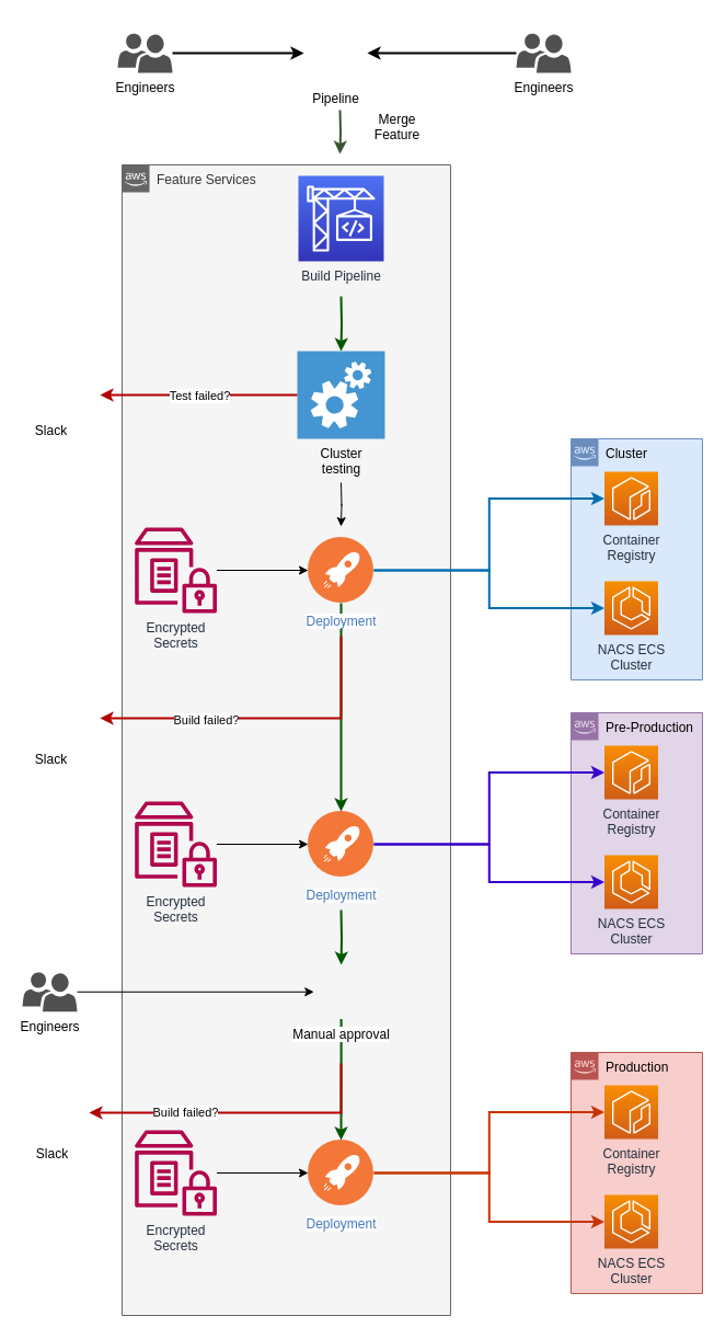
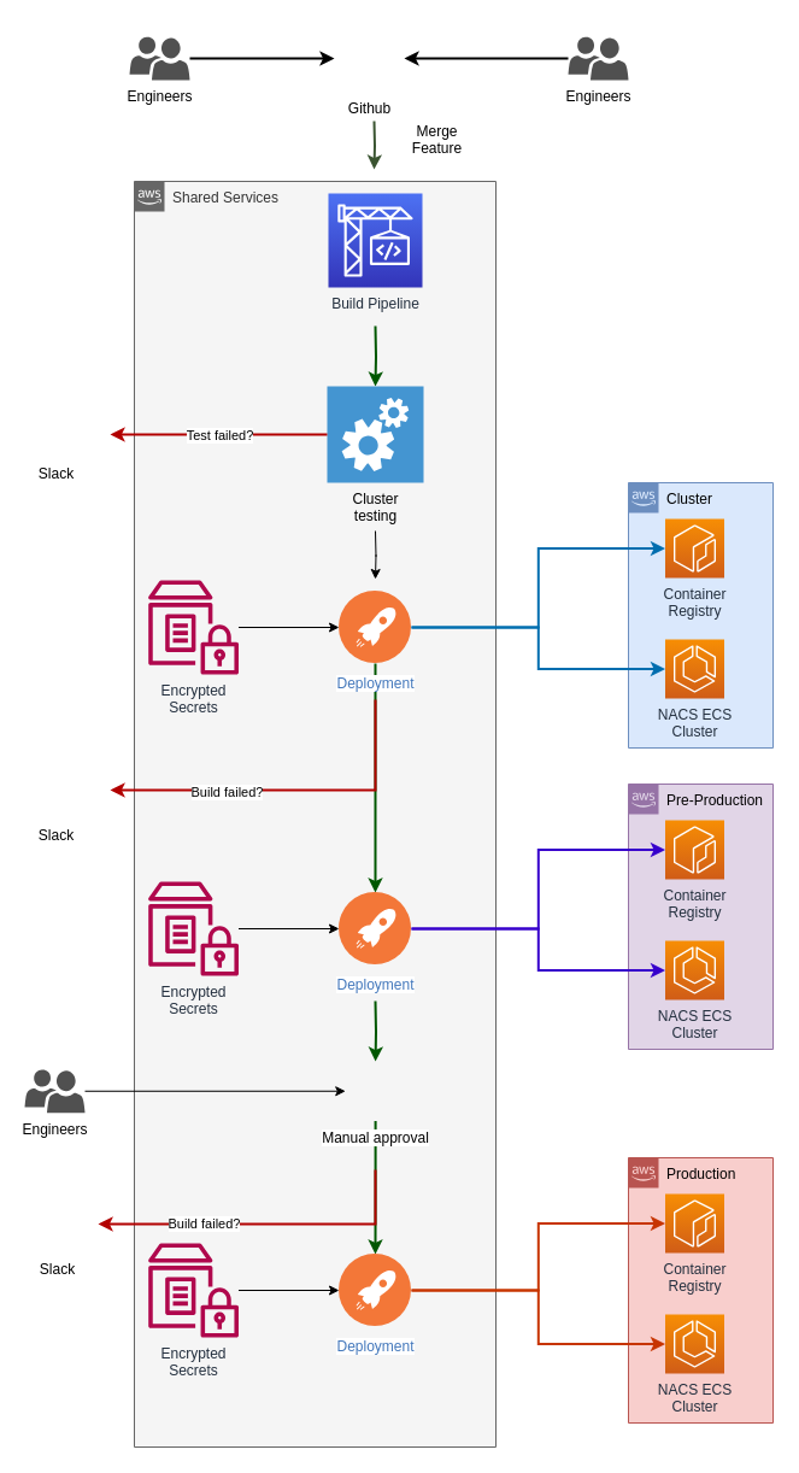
  <mxCell id="0" />
  <mxCell id="1" parent="0" />
  <mxCell id="2" style="edgeStyle=orthogonalEdgeStyle;rounded=0;orthogonalLoop=1;jettySize=auto;html=1;entryX=0;entryY=0.5;entryDx=0;entryDy=0;strokeWidth=2;" parent="1" edge="1"><mxGeometry relative="1" as="geometry"><mxPoint x="157" y="48" as="sourcePoint" /><mxPoint x="277" y="48" as="targetPoint" /><Array as="points"><mxPoint x="157" y="48" /></Array></mxGeometry></mxCell>
  <mxCell id="3" value="Engineers" style="pointerEvents=1;shadow=0;dashed=0;html=1;strokeColor=none;labelPosition=center;verticalLabelPosition=bottom;verticalAlign=top;align=center;fillColor=#505050;shape=mxgraph.mscae.intune.user_group" parent="1" vertex="1"><mxGeometry x="107" y="30" width="50" height="36" as="geometry" /></mxCell>
  <mxCell id="4" style="edgeStyle=orthogonalEdgeStyle;rounded=0;orthogonalLoop=1;jettySize=auto;html=1;fillColor=#6d8764;strokeColor=#3A5431;strokeWidth=2;" parent="1" edge="1"><mxGeometry relative="1" as="geometry"><mxPoint x="310" y="140" as="targetPoint" /><mxPoint x="310" y="100" as="sourcePoint" /></mxGeometry></mxCell>
- <mxCell id="5" value="Pipeline" style="shape=image;html=1;verticalAlign=top;verticalLabelPosition=bottom;labelBackgroundColor=#ffffff;imageAspect=0;aspect=fixed;image=https://cdn2.iconfinder.com/data/icons/font-awesome/1792/github-square-128.png" parent="1" vertex="1"><mxGeometry x="278" y="20" width="56" height="56" as="geometry" /></mxCell>
+ <mxCell id="5" value="Github" style="shape=image;html=1;verticalAlign=top;verticalLabelPosition=bottom;labelBackgroundColor=#ffffff;imageAspect=0;aspect=fixed;image=https://cdn2.iconfinder.com/data/icons/font-awesome/1792/github-square-128.png" parent="1" vertex="1"><mxGeometry x="278" y="20" width="56" height="56" as="geometry" /></mxCell>
  <mxCell id="6" style="edgeStyle=orthogonalEdgeStyle;rounded=0;orthogonalLoop=1;jettySize=auto;html=1;entryX=1;entryY=0.5;entryDx=0;entryDy=0;strokeWidth=2;" parent="1" source="7" edge="1"><mxGeometry relative="1" as="geometry"><mxPoint x="335" y="48" as="targetPoint" /></mxGeometry></mxCell>
  <mxCell id="7" value="Engineers" style="pointerEvents=1;shadow=0;dashed=0;html=1;strokeColor=none;labelPosition=center;verticalLabelPosition=bottom;verticalAlign=top;align=center;fillColor=#505050;shape=mxgraph.mscae.intune.user_group" parent="1" vertex="1"><mxGeometry x="471" y="30" width="50" height="36" as="geometry" /></mxCell>
- <mxCell id="8" value="Feature Services" style="points=[[0,0],[0.25,0],[0.5,0],[0.75,0],[1,0],[1,0.25],[1,0.5],[1,0.75],[1,1],[0.75,1],[0.5,1],[0.25,1],[0,1],[0,0.75],[0,0.5],[0,0.25]];outlineConnect=0;html=1;whiteSpace=wrap;fontSize=12;fontStyle=0;container=1;pointerEvents=0;collapsible=0;recursiveResize=0;shape=mxgraph.aws4.group;grIcon=mxgraph.aws4.group_aws_cloud_alt;strokeColor=#666666;fillColor=#f5f5f5;verticalAlign=top;align=left;spacingLeft=30;dashed=0;fontColor=#333333;" parent="1" vertex="1"><mxGeometry x="111" y="150" width="300" height="1050" as="geometry" /></mxCell>
+ <mxCell id="8" value="Shared Services" style="points=[[0,0],[0.25,0],[0.5,0],[0.75,0],[1,0],[1,0.25],[1,0.5],[1,0.75],[1,1],[0.75,1],[0.5,1],[0.25,1],[0,1],[0,0.75],[0,0.5],[0,0.25]];outlineConnect=0;html=1;whiteSpace=wrap;fontSize=12;fontStyle=0;container=1;pointerEvents=0;collapsible=0;recursiveResize=0;shape=mxgraph.aws4.group;grIcon=mxgraph.aws4.group_aws_cloud_alt;strokeColor=#666666;fillColor=#f5f5f5;verticalAlign=top;align=left;spacingLeft=30;dashed=0;fontColor=#333333;" parent="1" vertex="1"><mxGeometry x="111" y="150" width="300" height="1050" as="geometry" /></mxCell>
  <mxCell id="9" style="edgeStyle=orthogonalEdgeStyle;rounded=0;orthogonalLoop=1;jettySize=auto;html=1;fillColor=#008a00;strokeColor=#005700;strokeWidth=2;" parent="8" target="12" edge="1"><mxGeometry relative="1" as="geometry"><mxPoint x="200" y="120" as="sourcePoint" /></mxGeometry></mxCell>
  <mxCell id="10" value="Build Pipeline" style="sketch=0;points=[[0,0,0],[0.25,0,0],[0.5,0,0],[0.75,0,0],[1,0,0],[0,1,0],[0.25,1,0],[0.5,1,0],[0.75,1,0],[1,1,0],[0,0.25,0],[0,0.5,0],[0,0.75,0],[1,0.25,0],[1,0.5,0],[1,0.75,0]];outlineConnect=0;fontColor=#232F3E;gradientColor=#4D72F3;gradientDirection=north;fillColor=#3334B9;strokeColor=#ffffff;dashed=0;verticalLabelPosition=bottom;verticalAlign=top;align=center;html=1;fontSize=12;fontStyle=0;aspect=fixed;shape=mxgraph.aws4.resourceIcon;resIcon=mxgraph.aws4.codebuild;" parent="8" vertex="1"><mxGeometry x="161" y="10" width="78" height="78" as="geometry" /></mxCell>
  <mxCell id="11" style="edgeStyle=orthogonalEdgeStyle;rounded=0;orthogonalLoop=1;jettySize=auto;html=1;" parent="8" edge="1"><mxGeometry relative="1" as="geometry"><mxPoint x="200" y="290" as="sourcePoint" /><mxPoint x="200" y="330" as="targetPoint" /></mxGeometry></mxCell>
  <mxCell id="12" value="Cluster &lt;br&gt;testing" style="shadow=0;dashed=0;html=1;strokeColor=none;fillColor=#4495D1;labelPosition=center;verticalLabelPosition=bottom;verticalAlign=top;align=center;outlineConnect=0;shape=mxgraph.veeam.automated_testing;" parent="8" vertex="1"><mxGeometry x="160" y="170" width="80" height="80" as="geometry" /></mxCell>
  <mxCell id="13" style="edgeStyle=orthogonalEdgeStyle;rounded=0;orthogonalLoop=1;jettySize=auto;html=1;entryX=0.5;entryY=0;entryDx=0;entryDy=0;fillColor=#008a00;strokeColor=#005700;strokeWidth=2;" parent="8" source="14" target="20" edge="1"><mxGeometry relative="1" as="geometry" /></mxCell>
  <mxCell id="14" value="Deployment" style="aspect=fixed;perimeter=ellipsePerimeter;html=1;align=center;shadow=0;dashed=0;fontColor=#4277BB;labelBackgroundColor=#ffffff;fontSize=12;spacingTop=3;image;image=img/lib/ibm/devops/continuous_deploy.svg;" parent="8" vertex="1"><mxGeometry x="170" y="340" width="60" height="60" as="geometry" /></mxCell>
  <mxCell id="15" style="edgeStyle=orthogonalEdgeStyle;rounded=0;orthogonalLoop=1;jettySize=auto;html=1;entryX=0.5;entryY=0;entryDx=0;entryDy=0;fillColor=#008a00;strokeColor=#005700;strokeWidth=2;" parent="8" source="16" target="30" edge="1"><mxGeometry relative="1" as="geometry" /></mxCell>
  <mxCell id="16" value="Manual approval" style="shape=image;html=1;verticalAlign=top;verticalLabelPosition=bottom;labelBackgroundColor=#ffffff;imageAspect=0;aspect=fixed;image=https://cdn4.iconfinder.com/data/icons/ui-office/512/User_Interface-50-128.png;imageBackground=none;" parent="8" vertex="1"><mxGeometry x="175.25" y="730" width="49.5" height="49.5" as="geometry" /></mxCell>
  <mxCell id="17" style="edgeStyle=orthogonalEdgeStyle;rounded=0;orthogonalLoop=1;jettySize=auto;html=1;entryX=0;entryY=0.5;entryDx=0;entryDy=0;" parent="8" source="18" target="14" edge="1"><mxGeometry relative="1" as="geometry" /></mxCell>
  <mxCell id="18" value="Encrypted&lt;br&gt;Secrets" style="sketch=0;outlineConnect=0;fontColor=#232F3E;gradientColor=none;fillColor=#B0084D;strokeColor=none;dashed=0;verticalLabelPosition=bottom;verticalAlign=top;align=center;html=1;fontSize=12;fontStyle=0;aspect=fixed;pointerEvents=1;shape=mxgraph.aws4.parameter_store;" parent="8" vertex="1"><mxGeometry x="11.5" y="331" width="75" height="78" as="geometry" /></mxCell>
  <mxCell id="19" style="edgeStyle=orthogonalEdgeStyle;rounded=0;orthogonalLoop=1;jettySize=auto;html=1;fillColor=#008a00;strokeColor=#005700;strokeWidth=2;" parent="8" target="16" edge="1"><mxGeometry relative="1" as="geometry"><mxPoint x="200" y="680" as="sourcePoint" /></mxGeometry></mxCell>
  <mxCell id="20" value="Deployment" style="aspect=fixed;perimeter=ellipsePerimeter;html=1;align=center;shadow=0;dashed=0;fontColor=#4277BB;labelBackgroundColor=#ffffff;fontSize=12;spacingTop=3;image;image=img/lib/ibm/devops/continuous_deploy.svg;" parent="8" vertex="1"><mxGeometry x="170" y="590" width="60" height="60" as="geometry" /></mxCell>
  <mxCell id="21" style="edgeStyle=orthogonalEdgeStyle;rounded=0;orthogonalLoop=1;jettySize=auto;html=1;entryX=0;entryY=0.5;entryDx=0;entryDy=0;" parent="8" source="22" target="20" edge="1"><mxGeometry relative="1" as="geometry" /></mxCell>
  <mxCell id="22" value="Encrypted&lt;br&gt;Secrets" style="sketch=0;outlineConnect=0;fontColor=#232F3E;gradientColor=none;fillColor=#B0084D;strokeColor=none;dashed=0;verticalLabelPosition=bottom;verticalAlign=top;align=center;html=1;fontSize=12;fontStyle=0;aspect=fixed;pointerEvents=1;shape=mxgraph.aws4.parameter_store;" parent="8" vertex="1"><mxGeometry x="11.5" y="581" width="75" height="78" as="geometry" /></mxCell>
  <mxCell id="23" value="Pre-Production" style="points=[[0,0],[0.25,0],[0.5,0],[0.75,0],[1,0],[1,0.25],[1,0.5],[1,0.75],[1,1],[0.75,1],[0.5,1],[0.25,1],[0,1],[0,0.75],[0,0.5],[0,0.25]];outlineConnect=0;html=1;whiteSpace=wrap;fontSize=12;fontStyle=0;container=1;pointerEvents=0;collapsible=0;recursiveResize=0;shape=mxgraph.aws4.group;grIcon=mxgraph.aws4.group_aws_cloud_alt;strokeColor=#9673a6;fillColor=#e1d5e7;verticalAlign=top;align=left;spacingLeft=30;dashed=0;" parent="8" vertex="1"><mxGeometry x="410" y="500" width="120" height="220" as="geometry" /></mxCell>
  <mxCell id="24" value="Container &lt;br&gt;Registry&lt;br&gt;" style="sketch=0;points=[[0,0,0],[0.25,0,0],[0.5,0,0],[0.75,0,0],[1,0,0],[0,1,0],[0.25,1,0],[0.5,1,0],[0.75,1,0],[1,1,0],[0,0.25,0],[0,0.5,0],[0,0.75,0],[1,0.25,0],[1,0.5,0],[1,0.75,0]];outlineConnect=0;fontColor=#232F3E;gradientColor=#F78E04;gradientDirection=north;fillColor=#D05C17;strokeColor=#ffffff;dashed=0;verticalLabelPosition=bottom;verticalAlign=top;align=center;html=1;fontSize=12;fontStyle=0;aspect=fixed;shape=mxgraph.aws4.resourceIcon;resIcon=mxgraph.aws4.ecr;" parent="23" vertex="1"><mxGeometry x="30.5" y="30" width="49" height="49" as="geometry" /></mxCell>
  <mxCell id="25" value="NACS ECS &lt;br&gt;Cluster" style="sketch=0;points=[[0,0,0],[0.25,0,0],[0.5,0,0],[0.75,0,0],[1,0,0],[0,1,0],[0.25,1,0],[0.5,1,0],[0.75,1,0],[1,1,0],[0,0.25,0],[0,0.5,0],[0,0.75,0],[1,0.25,0],[1,0.5,0],[1,0.75,0]];outlineConnect=0;fontColor=#232F3E;gradientColor=#F78E04;gradientDirection=north;fillColor=#D05C17;strokeColor=#ffffff;dashed=0;verticalLabelPosition=bottom;verticalAlign=top;align=center;html=1;fontSize=12;fontStyle=0;aspect=fixed;shape=mxgraph.aws4.resourceIcon;resIcon=mxgraph.aws4.ecs;" parent="23" vertex="1"><mxGeometry x="30.5" y="130" width="49" height="49" as="geometry" /></mxCell>
  <mxCell id="26" style="edgeStyle=orthogonalEdgeStyle;rounded=0;orthogonalLoop=1;jettySize=auto;html=1;entryX=0;entryY=0.5;entryDx=0;entryDy=0;entryPerimeter=0;fillColor=#6a00ff;strokeColor=#3700CC;strokeWidth=2;" parent="8" source="20" target="24" edge="1"><mxGeometry relative="1" as="geometry" /></mxCell>
  <mxCell id="27" style="edgeStyle=orthogonalEdgeStyle;rounded=0;orthogonalLoop=1;jettySize=auto;html=1;entryX=0;entryY=0.5;entryDx=0;entryDy=0;entryPerimeter=0;fillColor=#6a00ff;strokeColor=#3700CC;strokeWidth=2;" parent="8" source="20" target="25" edge="1"><mxGeometry relative="1" as="geometry" /></mxCell>
  <mxCell id="28" style="edgeStyle=orthogonalEdgeStyle;rounded=0;orthogonalLoop=1;jettySize=auto;html=1;entryX=0;entryY=0.5;entryDx=0;entryDy=0;" parent="8" source="29" target="30" edge="1"><mxGeometry relative="1" as="geometry" /></mxCell>
  <mxCell id="29" value="Encrypted&lt;br&gt;Secrets" style="sketch=0;outlineConnect=0;fontColor=#232F3E;gradientColor=none;fillColor=#B0084D;strokeColor=none;dashed=0;verticalLabelPosition=bottom;verticalAlign=top;align=center;html=1;fontSize=12;fontStyle=0;aspect=fixed;pointerEvents=1;shape=mxgraph.aws4.parameter_store;" parent="8" vertex="1"><mxGeometry x="11.5" y="881" width="75" height="78" as="geometry" /></mxCell>
  <mxCell id="30" value="Deployment" style="aspect=fixed;perimeter=ellipsePerimeter;html=1;align=center;shadow=0;dashed=0;fontColor=#4277BB;labelBackgroundColor=#ffffff;fontSize=12;spacingTop=3;image;image=img/lib/ibm/devops/continuous_deploy.svg;" parent="8" vertex="1"><mxGeometry x="170" y="890" width="60" height="60" as="geometry" /></mxCell>
  <mxCell id="31" value="Production" style="points=[[0,0],[0.25,0],[0.5,0],[0.75,0],[1,0],[1,0.25],[1,0.5],[1,0.75],[1,1],[0.75,1],[0.5,1],[0.25,1],[0,1],[0,0.75],[0,0.5],[0,0.25]];outlineConnect=0;html=1;whiteSpace=wrap;fontSize=12;fontStyle=0;container=1;pointerEvents=0;collapsible=0;recursiveResize=0;shape=mxgraph.aws4.group;grIcon=mxgraph.aws4.group_aws_cloud_alt;strokeColor=#b85450;fillColor=#f8cecc;verticalAlign=top;align=left;spacingLeft=30;dashed=0;" parent="8" vertex="1"><mxGeometry x="410" y="810" width="120" height="220" as="geometry" /></mxCell>
  <mxCell id="32" value="Container &lt;br&gt;Registry&lt;br&gt;" style="sketch=0;points=[[0,0,0],[0.25,0,0],[0.5,0,0],[0.75,0,0],[1,0,0],[0,1,0],[0.25,1,0],[0.5,1,0],[0.75,1,0],[1,1,0],[0,0.25,0],[0,0.5,0],[0,0.75,0],[1,0.25,0],[1,0.5,0],[1,0.75,0]];outlineConnect=0;fontColor=#232F3E;gradientColor=#F78E04;gradientDirection=north;fillColor=#D05C17;strokeColor=#ffffff;dashed=0;verticalLabelPosition=bottom;verticalAlign=top;align=center;html=1;fontSize=12;fontStyle=0;aspect=fixed;shape=mxgraph.aws4.resourceIcon;resIcon=mxgraph.aws4.ecr;" parent="31" vertex="1"><mxGeometry x="30.5" y="30" width="49" height="49" as="geometry" /></mxCell>
  <mxCell id="33" value="NACS ECS &lt;br&gt;Cluster" style="sketch=0;points=[[0,0,0],[0.25,0,0],[0.5,0,0],[0.75,0,0],[1,0,0],[0,1,0],[0.25,1,0],[0.5,1,0],[0.75,1,0],[1,1,0],[0,0.25,0],[0,0.5,0],[0,0.75,0],[1,0.25,0],[1,0.5,0],[1,0.75,0]];outlineConnect=0;fontColor=#232F3E;gradientColor=#F78E04;gradientDirection=north;fillColor=#D05C17;strokeColor=#ffffff;dashed=0;verticalLabelPosition=bottom;verticalAlign=top;align=center;html=1;fontSize=12;fontStyle=0;aspect=fixed;shape=mxgraph.aws4.resourceIcon;resIcon=mxgraph.aws4.ecs;" parent="31" vertex="1"><mxGeometry x="30.5" y="130" width="49" height="49" as="geometry" /></mxCell>
  <mxCell id="34" style="edgeStyle=orthogonalEdgeStyle;rounded=0;orthogonalLoop=1;jettySize=auto;html=1;entryX=0;entryY=0.5;entryDx=0;entryDy=0;entryPerimeter=0;fillColor=#fa6800;strokeColor=#C73500;strokeWidth=2;" parent="8" source="30" target="33" edge="1"><mxGeometry relative="1" as="geometry" /></mxCell>
  <mxCell id="35" style="edgeStyle=orthogonalEdgeStyle;rounded=0;orthogonalLoop=1;jettySize=auto;html=1;entryX=0;entryY=0.5;entryDx=0;entryDy=0;entryPerimeter=0;fillColor=#fa6800;strokeColor=#C73500;strokeWidth=2;" parent="8" source="30" target="32" edge="1"><mxGeometry relative="1" as="geometry" /></mxCell>
  <mxCell id="36" value="Cluster" style="points=[[0,0],[0.25,0],[0.5,0],[0.75,0],[1,0],[1,0.25],[1,0.5],[1,0.75],[1,1],[0.75,1],[0.5,1],[0.25,1],[0,1],[0,0.75],[0,0.5],[0,0.25]];outlineConnect=0;html=1;whiteSpace=wrap;fontSize=12;fontStyle=0;container=1;pointerEvents=0;collapsible=0;recursiveResize=0;shape=mxgraph.aws4.group;grIcon=mxgraph.aws4.group_aws_cloud_alt;strokeColor=#6c8ebf;fillColor=#dae8fc;verticalAlign=top;align=left;spacingLeft=30;dashed=0;" parent="1" vertex="1"><mxGeometry x="521" y="400" width="120" height="220" as="geometry" /></mxCell>
  <mxCell id="37" value="Container &lt;br&gt;Registry&lt;br&gt;" style="sketch=0;points=[[0,0,0],[0.25,0,0],[0.5,0,0],[0.75,0,0],[1,0,0],[0,1,0],[0.25,1,0],[0.5,1,0],[0.75,1,0],[1,1,0],[0,0.25,0],[0,0.5,0],[0,0.75,0],[1,0.25,0],[1,0.5,0],[1,0.75,0]];outlineConnect=0;fontColor=#232F3E;gradientColor=#F78E04;gradientDirection=north;fillColor=#D05C17;strokeColor=#ffffff;dashed=0;verticalLabelPosition=bottom;verticalAlign=top;align=center;html=1;fontSize=12;fontStyle=0;aspect=fixed;shape=mxgraph.aws4.resourceIcon;resIcon=mxgraph.aws4.ecr;" parent="36" vertex="1"><mxGeometry x="30.5" y="30" width="49" height="49" as="geometry" /></mxCell>
  <mxCell id="38" value="NACS ECS &lt;br&gt;Cluster" style="sketch=0;points=[[0,0,0],[0.25,0,0],[0.5,0,0],[0.75,0,0],[1,0,0],[0,1,0],[0.25,1,0],[0.5,1,0],[0.75,1,0],[1,1,0],[0,0.25,0],[0,0.5,0],[0,0.75,0],[1,0.25,0],[1,0.5,0],[1,0.75,0]];outlineConnect=0;fontColor=#232F3E;gradientColor=#F78E04;gradientDirection=north;fillColor=#D05C17;strokeColor=#ffffff;dashed=0;verticalLabelPosition=bottom;verticalAlign=top;align=center;html=1;fontSize=12;fontStyle=0;aspect=fixed;shape=mxgraph.aws4.resourceIcon;resIcon=mxgraph.aws4.ecs;" parent="36" vertex="1"><mxGeometry x="30.5" y="130" width="49" height="49" as="geometry" /></mxCell>
  <mxCell id="39" style="edgeStyle=orthogonalEdgeStyle;rounded=0;orthogonalLoop=1;jettySize=auto;html=1;entryX=0;entryY=0.5;entryDx=0;entryDy=0;entryPerimeter=0;fillColor=#1ba1e2;strokeColor=#006EAF;strokeWidth=2;" parent="1" source="14" target="37" edge="1"><mxGeometry relative="1" as="geometry" /></mxCell>
  <mxCell id="40" style="edgeStyle=orthogonalEdgeStyle;rounded=0;orthogonalLoop=1;jettySize=auto;html=1;entryX=0;entryY=0.5;entryDx=0;entryDy=0;entryPerimeter=0;fillColor=#1ba1e2;strokeColor=#006EAF;strokeWidth=2;" parent="1" source="14" target="38" edge="1"><mxGeometry relative="1" as="geometry" /></mxCell>
  <mxCell id="41" value="Slack" style="shape=image;html=1;verticalAlign=top;verticalLabelPosition=bottom;labelBackgroundColor=#ffffff;imageAspect=0;aspect=fixed;image=https://cdn2.iconfinder.com/data/icons/social-media-2285/512/1_Slack_colored_svg-128.png" parent="1" vertex="1"><mxGeometry x="21" y="330" width="49" height="49" as="geometry" /></mxCell>
  <mxCell id="42" value="Test failed?" style="edgeStyle=orthogonalEdgeStyle;rounded=0;orthogonalLoop=1;jettySize=auto;html=1;fillColor=#e51400;strokeColor=#B20000;strokeWidth=2;" parent="1" source="12" edge="1"><mxGeometry relative="1" as="geometry"><mxPoint x="91" y="360" as="targetPoint" /></mxGeometry></mxCell>
  <mxCell id="43" style="edgeStyle=orthogonalEdgeStyle;rounded=0;orthogonalLoop=1;jettySize=auto;html=1;entryX=0;entryY=0.5;entryDx=0;entryDy=0;" parent="1" source="44" target="16" edge="1"><mxGeometry relative="1" as="geometry" /></mxCell>
  <mxCell id="44" value="Engineers" style="pointerEvents=1;shadow=0;dashed=0;html=1;strokeColor=none;labelPosition=center;verticalLabelPosition=bottom;verticalAlign=top;align=center;fillColor=#505050;shape=mxgraph.mscae.intune.user_group" parent="1" vertex="1"><mxGeometry x="20" y="886.75" width="50" height="36" as="geometry" /></mxCell>
  <mxCell id="45" value="Merge &lt;br&gt;Feature" style="shape=image;html=1;verticalAlign=top;verticalLabelPosition=bottom;labelBackgroundColor=#ffffff;imageAspect=0;aspect=fixed;image=https://cdn0.iconfinder.com/data/icons/octicons/1024/git-merge-128.png" parent="1" vertex="1"><mxGeometry x="347" y="66" width="29" height="29" as="geometry" /></mxCell>
  <mxCell id="46" value="Slack" style="shape=image;html=1;verticalAlign=top;verticalLabelPosition=bottom;labelBackgroundColor=#ffffff;imageAspect=0;aspect=fixed;image=https://cdn2.iconfinder.com/data/icons/social-media-2285/512/1_Slack_colored_svg-128.png" parent="1" vertex="1"><mxGeometry x="21" y="630" width="49" height="49" as="geometry" /></mxCell>
  <mxCell id="47" value="Slack" style="shape=image;html=1;verticalAlign=top;verticalLabelPosition=bottom;labelBackgroundColor=#ffffff;imageAspect=0;aspect=fixed;image=https://cdn2.iconfinder.com/data/icons/social-media-2285/512/1_Slack_colored_svg-128.png" parent="1" vertex="1"><mxGeometry x="22" y="990" width="49" height="49" as="geometry" /></mxCell>
  <mxCell id="48" style="edgeStyle=orthogonalEdgeStyle;rounded=0;orthogonalLoop=1;jettySize=auto;html=1;fillColor=#e51400;strokeColor=#B20000;strokeWidth=2;" parent="1" edge="1"><mxGeometry relative="1" as="geometry"><mxPoint x="311" y="580" as="sourcePoint" /><mxPoint x="91" y="655" as="targetPoint" /><Array as="points"><mxPoint x="311" y="655" /><mxPoint x="176" y="655" /></Array></mxGeometry></mxCell>
  <mxCell id="49" value="Build failed?" style="edgeLabel;html=1;align=center;verticalAlign=middle;resizable=0;points=[];" parent="48" vertex="1" connectable="0"><mxGeometry x="0.348" y="1" relative="1" as="geometry"><mxPoint as="offset" /></mxGeometry></mxCell>
  <mxCell id="50" style="edgeStyle=orthogonalEdgeStyle;rounded=0;orthogonalLoop=1;jettySize=auto;html=1;fillColor=#e51400;strokeColor=#B20000;strokeWidth=2;" parent="1" edge="1"><mxGeometry relative="1" as="geometry"><mxPoint x="311" y="970" as="sourcePoint" /><mxPoint x="81" y="1015" as="targetPoint" /><Array as="points"><mxPoint x="311" y="1015" /><mxPoint x="179" y="1015" /></Array></mxGeometry></mxCell>
  <mxCell id="51" value="Build failed?" style="edgeLabel;html=1;align=center;verticalAlign=middle;resizable=0;points=[];" parent="50" vertex="1" connectable="0"><mxGeometry x="0.368" y="-1" relative="1" as="geometry"><mxPoint as="offset" /></mxGeometry></mxCell>
